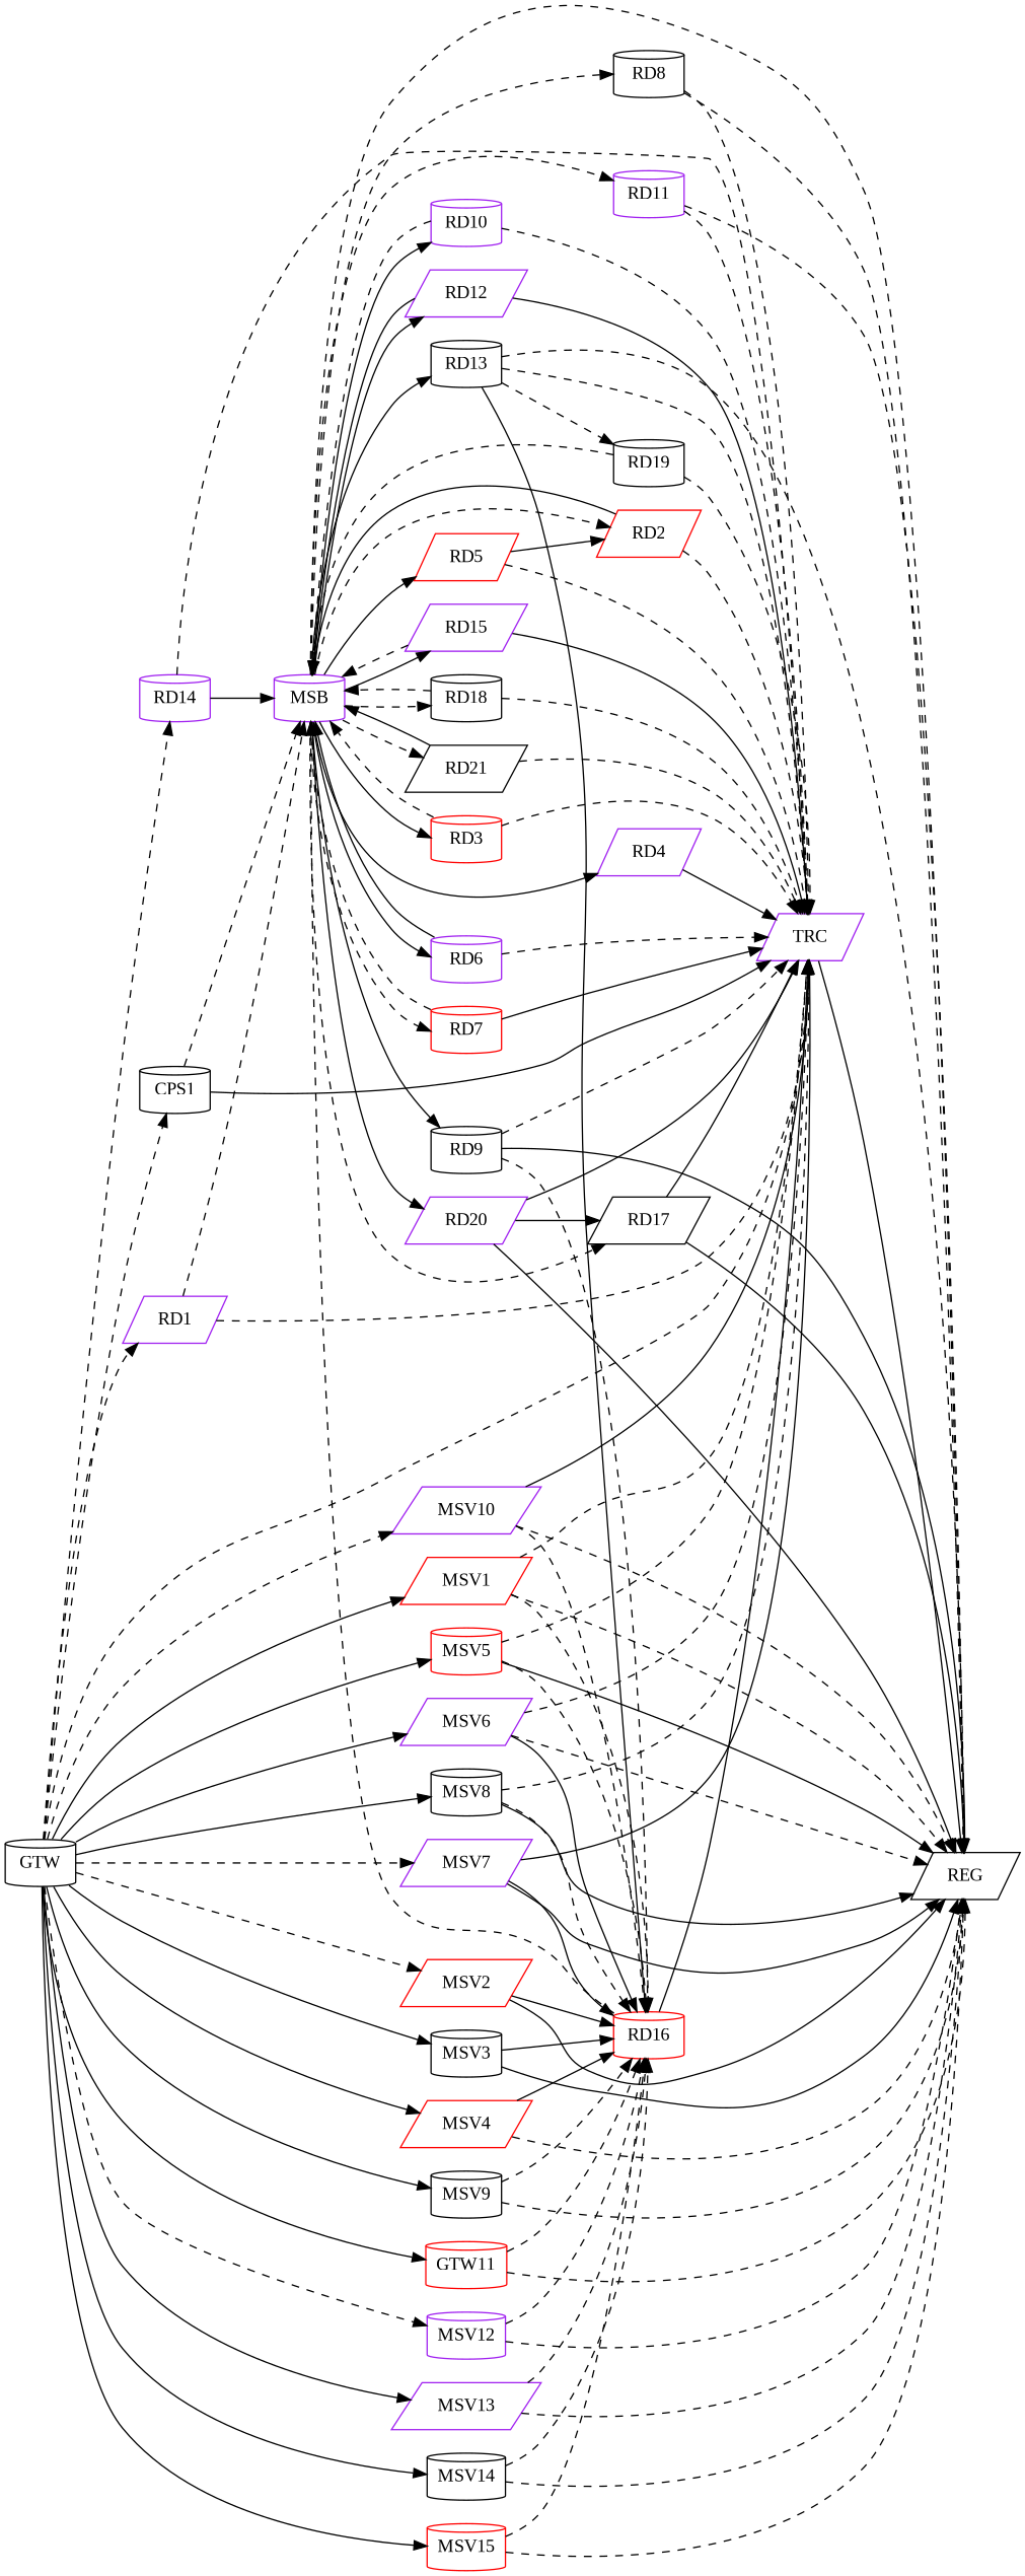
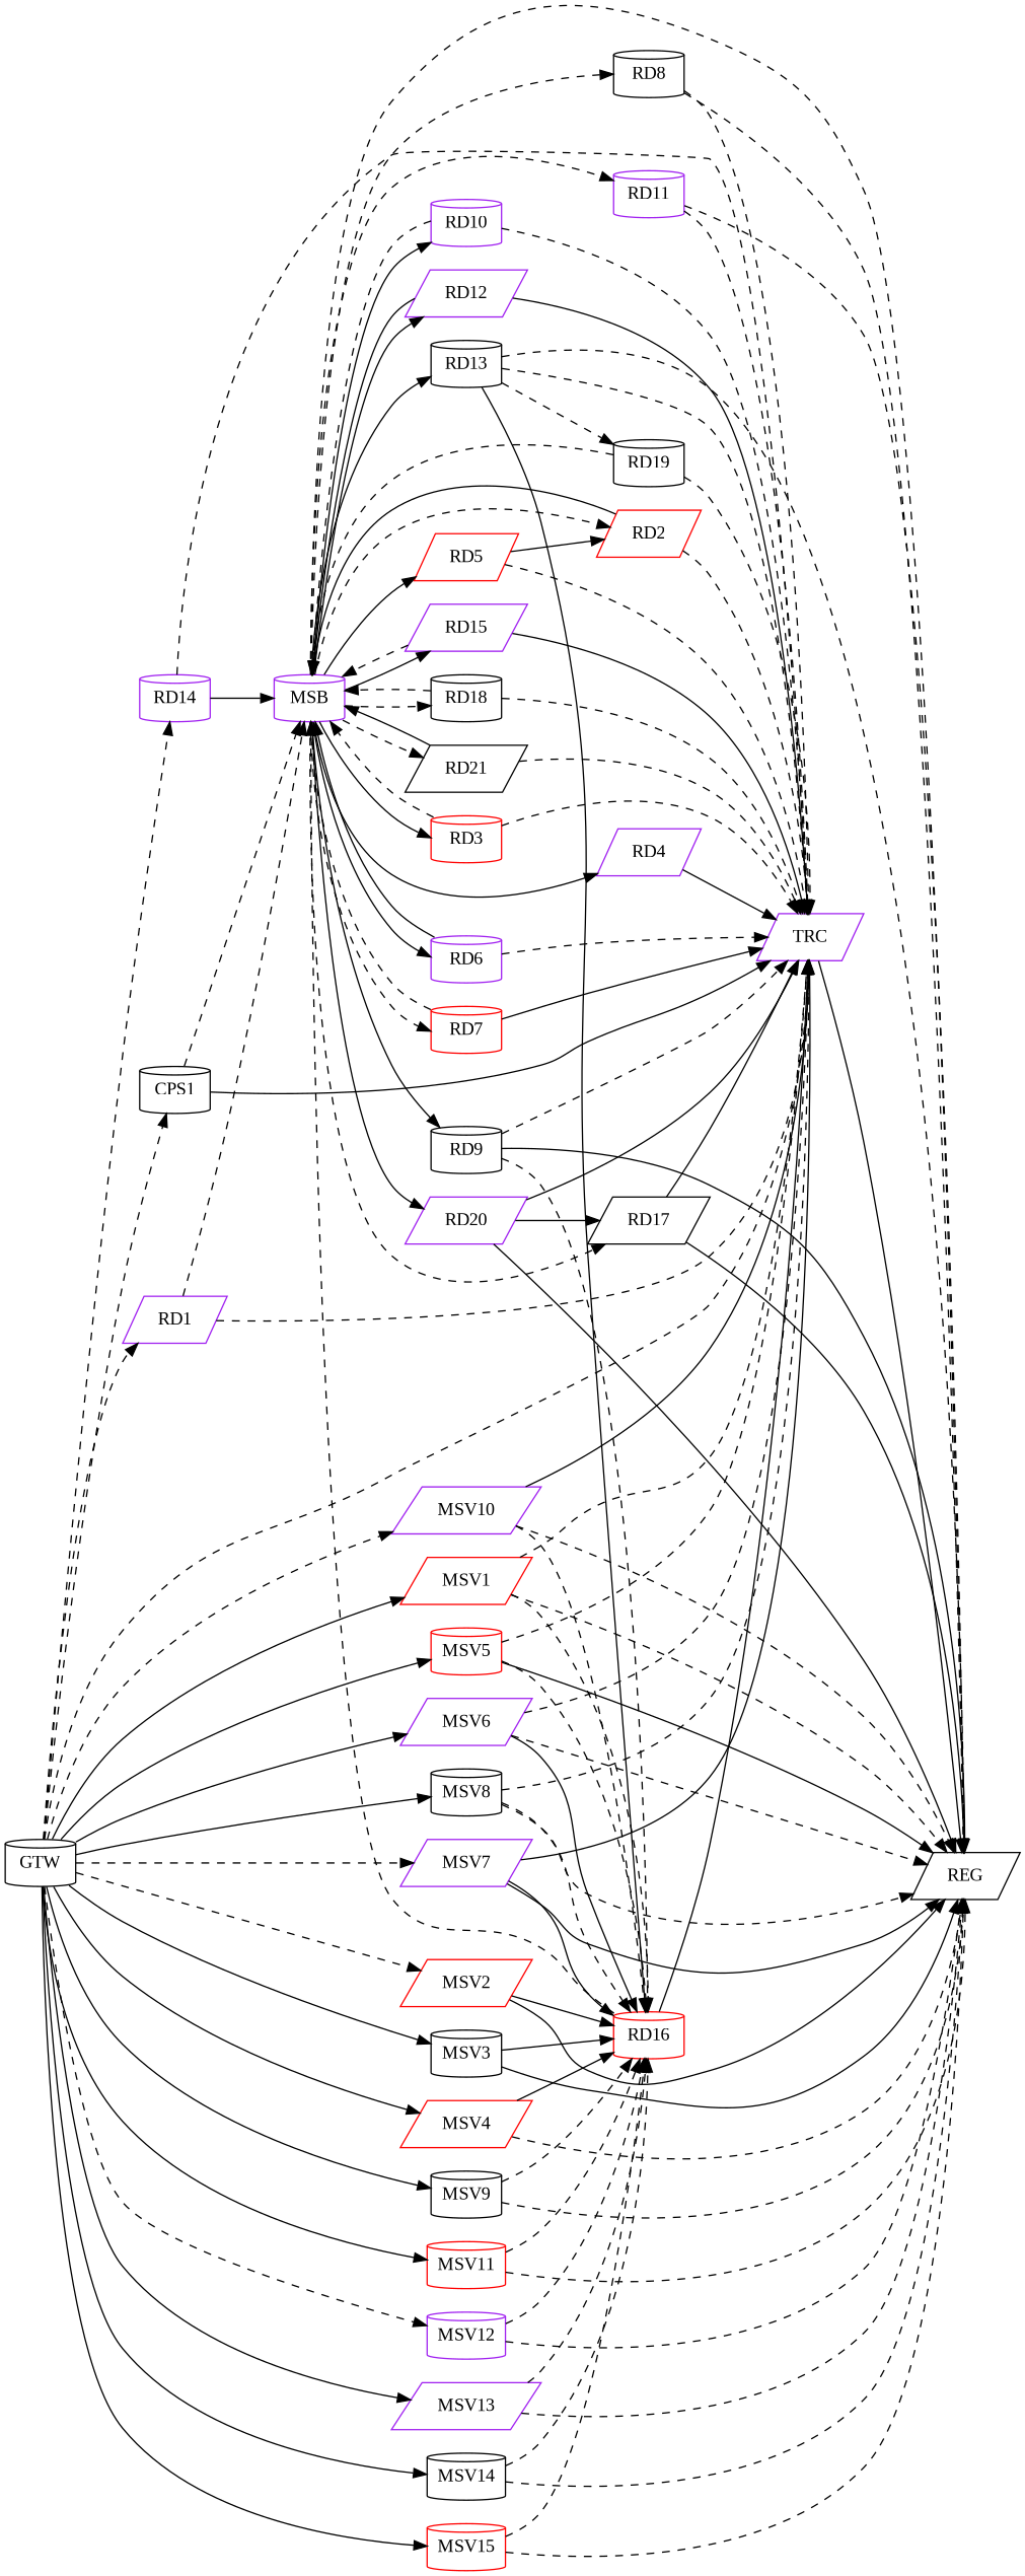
  strict digraph {
    fontname="Liberation Serif"
    rankdir=LR
    node [color=purple fontname="Liberation Serif" shape=cylinder]
    edge [fontname="Liberation Serif" style=dashed]
    n1 [label=RD1 shape=parallelogram]
    n2 [label=MSB]
    n3 [label=TRC shape=parallelogram]
    n4 [color=red label=RD2 shape=parallelogram]
    n5 [color=red label=RD3]
    n6 [label=RD4 shape=parallelogram]
    n7 [color=red label=RD5 shape=parallelogram]
    n8 [label=RD6]
    n9 [color=red label=RD7]
    n10 [color=black label=RD8]
    n11 [color=black label=REG shape=parallelogram]
    n12 [color=black label=RD9]
    n13 [label=RD10]
    n14 [label=RD11]
    n15 [label=RD12 shape=parallelogram]
    n16 [color=black label=RD13]
    n17 [label=RD15 shape=parallelogram]
    n18 [color=black label=RD17 shape=parallelogram]
    n19 [color=black label=RD18]
    n20 [label=RD20 shape=parallelogram]
    n21 [color=black label=RD21 shape=parallelogram]
    n22 [color=red label=RD16]
    n23 [color=black label=RD19]
    n24 [label=RD14]
    n25 [color=black label=CPS1]
    n26 [color=black label=GTW]
    n27 [color=red label=MSV1 shape=parallelogram]
    n28 [color=red label=MSV2 shape=parallelogram]
    n29 [color=black label=MSV3]
    n30 [color=red label=MSV4 shape=parallelogram]
    n31 [color=red label=MSV5]
    n32 [label=MSV6 shape=parallelogram]
    n33 [label=MSV7 shape=parallelogram]
    n34 [color=black label=MSV8]
    n35 [color=black label=MSV9]
    n36 [label=MSV10 shape=parallelogram]
-   n37 [color=red label=GTW11]
+   n37 [color=red label=MSV11]
    n38 [label=MSV12]
    n39 [label=MSV13 shape=parallelogram]
    n40 [color=black label=MSV14]
    n41 [color=red label=MSV15]
    n1 -> n2
    n1 -> n3
    n2 -> n4
    n2 -> n5 [style=solid]
    n2 -> n6 [style=solid]
    n2 -> n7 [style=solid]
    n2 -> n8 [style=solid]
    n2 -> n9
    n2 -> n10
    n2 -> n11
    n2 -> n12 [style=solid]
    n2 -> n13 [style=solid]
    n2 -> n14
    n2 -> n15 [style=solid]
    n2 -> n16 [style=solid]
    n2 -> n17 [style=solid]
    n2 -> n18
    n2 -> n19
    n2 -> n20 [style=solid]
    n2 -> n21
    n3 -> n11 [style=solid]
    n4 -> n2 [style=solid]
    n4 -> n3
    n5 -> n2
    n5 -> n3
    n6 -> n3 [style=solid]
    n7 -> n3
    n7 -> n4 [style=solid]
    n8 -> n2 [style=solid]
    n8 -> n3
    n9 -> n2
    n9 -> n3 [style=solid]
    n10 -> n3
    n10 -> n11
    n12 -> n3
    n12 -> n11 [style=solid]
    n12 -> n22
    n13 -> n2
    n13 -> n3
    n14 -> n3
    n14 -> n11
    n15 -> n2 [style=solid]
    n15 -> n3 [style=solid]
    n16 -> n3
    n16 -> n11
    n16 -> n22 [style=solid]
    n16 -> n23
    n17 -> n2
    n17 -> n3 [style=solid]
    n18 -> n3 [style=solid]
    n18 -> n11 [style=solid]
    n19 -> n2
    n19 -> n3
    n20 -> n3 [style=solid]
    n20 -> n11 [style=solid]
    n20 -> n18 [style=solid]
    n21 -> n2 [style=solid]
    n21 -> n3
    n22 -> n2
    n22 -> n3 [style=solid]
    n23 -> n2
    n23 -> n3
    n24 -> n2 [style=solid]
    n24 -> n3
    n25 -> n2
    n25 -> n3 [style=solid]
    n26 -> n1
    n26 -> n3
    n26 -> n24
    n26 -> n25
    n26 -> n27 [style=solid]
    n26 -> n28
    n26 -> n29 [style=solid]
    n26 -> n30 [style=solid]
    n26 -> n31 [style=solid]
    n26 -> n32 [style=solid]
    n26 -> n33
    n26 -> n34 [style=solid]
    n26 -> n35 [style=solid]
    n26 -> n36
    n26 -> n37 [style=solid]
    n26 -> n38
    n26 -> n39 [style=solid]
    n26 -> n40 [style=solid]
    n26 -> n41 [style=solid]
    n27 -> n3
    n27 -> n11
    n27 -> n22
    n28 -> n11 [style=solid]
    n28 -> n22 [style=solid]
    n29 -> n11 [style=solid]
    n29 -> n22 [style=solid]
    n30 -> n11
    n30 -> n22 [style=solid]
    n31 -> n3
    n31 -> n11 [style=solid]
    n31 -> n22
    n32 -> n3
    n32 -> n11
    n32 -> n22 [style=solid]
    n33 -> n3 [style=solid]
    n33 -> n11 [style=solid]
    n33 -> n22 [style=solid]
    n34 -> n3
-   n34 -> n11 [style=solid]
+   n34 -> n11
    n34 -> n22
    n35 -> n11
    n35 -> n22
    n36 -> n3 [style=solid]
    n36 -> n11
    n36 -> n22
    n37 -> n11
    n37 -> n22
    n38 -> n11
    n38 -> n22
    n39 -> n11
    n39 -> n22
    n40 -> n11
    n40 -> n22
    n41 -> n11
    n41 -> n22
  }
